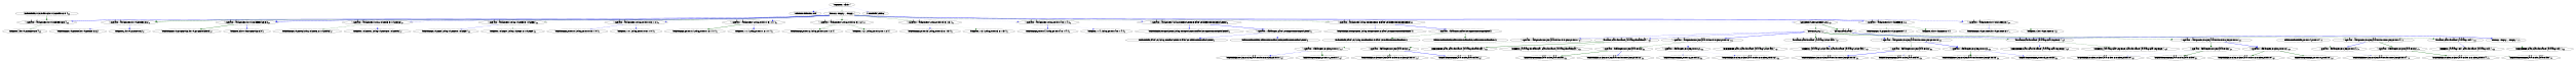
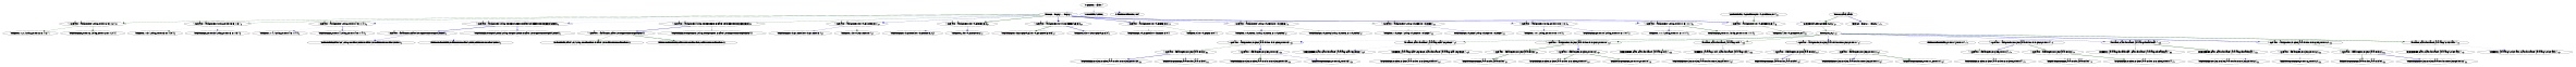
  digraph {
    edge [arrowhead=onormal color=blue style=dotted]
    n1 [label=<(METHOD,&lt;clinit&gt;)>]
    n2 [label=<(BLOCK,&lt;empty&gt;,&lt;empty&gt;)>]
    n3 [label=<(MODIFIER,STATIC)>]
    n4 [label=<(METHOD_RETURN,void)>]
    n5 [label=<(&lt;operator&gt;.assignment,int MSG_ERR = 0)<SUB>79</SUB>>]
    n6 [label=<(&lt;operator&gt;.assignment,int MSG_WARN = 1)<SUB>80</SUB>>]
    n7 [label=<(&lt;operator&gt;.assignment,int MSG_INFO = 2)<SUB>81</SUB>>]
    n8 [label=<(&lt;operator&gt;.assignment,int MSG_VERBOSE = 3)<SUB>82</SUB>>]
    n9 [label=<(&lt;operator&gt;.assignment,int MSG_DEBUG = 4)<SUB>83</SUB>>]
    n10 [label=<(&lt;operator&gt;.assignment,String VISITING = &quot;VISITING&quot;)<SUB>87</SUB>>]
    n11 [label=<(&lt;operator&gt;.assignment,String VISITED = &quot;VISITED&quot;)<SUB>88</SUB>>]
    n12 [label=<(&lt;operator&gt;.assignment,String JAVA_1_0 = &quot;1.0&quot;)<SUB>92</SUB>>]
    n13 [label=<(&lt;operator&gt;.assignment,String JAVA_1_1 = &quot;1.1&quot;)<SUB>93</SUB>>]
    n14 [label=<(&lt;operator&gt;.assignment,String JAVA_1_2 = &quot;1.2&quot;)<SUB>94</SUB>>]
    n15 [label=<(&lt;operator&gt;.assignment,String JAVA_1_3 = &quot;1.3&quot;)<SUB>95</SUB>>]
    n16 [label=<(&lt;operator&gt;.assignment,String JAVA_1_4 = &quot;1.4&quot;)<SUB>96</SUB>>]
    n17 [label=<(&lt;operator&gt;.assignment,String TOKEN_START = FilterSet.DEFAULT_TOKEN_START)<SUB>98</SUB>>]
    n18 [label=<(&lt;operator&gt;.assignment,String TOKEN_END = FilterSet.DEFAULT_TOKEN_END)<SUB>99</SUB>>]
    n19 [label=<(CONTROL_STRUCTURE,try,try)<SUB>131</SUB>>]
    n20 [label=<(IDENTIFIER,MSG_ERR,int MSG_ERR = 0)<SUB>79</SUB>>]
    n21 [label=<(LITERAL,0,int MSG_ERR = 0)<SUB>79</SUB>>]
    n22 [label=<(IDENTIFIER,MSG_WARN,int MSG_WARN = 1)<SUB>80</SUB>>]
    n23 [label=<(LITERAL,1,int MSG_WARN = 1)<SUB>80</SUB>>]
    n24 [label=<(IDENTIFIER,MSG_INFO,int MSG_INFO = 2)<SUB>89</SUB>>]
    n25 [label=<(LITERAL,2,int MSG_INFO = 2)<SUB>81</SUB>>]
    n26 [label=<(IDENTIFIER,MSG_VERBOSE,int MSG_VERBOSE = 3)<SUB>82</SUB>>]
    n27 [label=<(LITERAL,3,int MSG_VERBOSE = 3)<SUB>42</SUB>>]
    n28 [label=<(LITERAL,4,int MSG_DEBUG = 4)<SUB>83</SUB>>]
    n29 [label=<(IDENTIFIER,VISITING,String VISITING = &quot;VISITING&quot;)<SUB>87</SUB>>]
    n30 [label=<(LITERAL,&quot;VISITING&quot;,String VISITING = &quot;VISITING&quot;)<SUB>87</SUB>>]
    n31 [label=<(IDENTIFIER,VISITED,String VISITED = &quot;VISITED&quot;)<SUB>88</SUB>>]
    n32 [label=<(LITERAL,&quot;VISITED&quot;,String VISITED = &quot;VISITED&quot;)<SUB>88</SUB>>]
    n33 [label=<(IDENTIFIER,JAVA_1_0,String JAVA_1_0 = &quot;1.0&quot;)<SUB>92</SUB>>]
    n34 [label=<(LITERAL,&quot;1.0&quot;,String JAVA_1_0 = &quot;1.0&quot;)<SUB>92</SUB>>]
    n35 [label=<(IDENTIFIER,JAVA_1_1,String JAVA_1_1 = &quot;1.1&quot;)<SUB>93</SUB>>]
    n36 [label=<(LITERAL,&quot;1.1&quot;,String JAVA_1_1 = &quot;1.1&quot;)<SUB>93</SUB>>]
    n37 [label=<(IDENTIFIER,JAVA_1_2,String JAVA_1_2 = &quot;1.2&quot;)<SUB>94</SUB>>]
    n38 [label=<(LITERAL,&quot;1.2&quot;,String JAVA_1_2 = &quot;1.2&quot;)<SUB>94</SUB>>]
    n39 [label=<(IDENTIFIER,JAVA_1_3,String JAVA_1_3 = &quot;1.3&quot;)<SUB>95</SUB>>]
    n40 [label=<(LITERAL,&quot;1.3&quot;,String JAVA_1_3 = &quot;1.3&quot;)<SUB>95</SUB>>]
    n41 [label=<(IDENTIFIER,JAVA_1_4,String JAVA_1_4 = &quot;1.4&quot;)<SUB>96</SUB>>]
    n42 [label=<(LITERAL,&quot;1.4&quot;,String JAVA_1_4 = &quot;1.4&quot;)<SUB>96</SUB>>]
    n43 [label=<(IDENTIFIER,TOKEN_START,String TOKEN_START = FilterSet.DEFAULT_TOKEN_START)<SUB>98</SUB>>]
    n44 [label=<(&lt;operator&gt;.fieldAccess,FilterSet.DEFAULT_TOKEN_START)<SUB>98</SUB>>]
    n45 [label=<(IDENTIFIER,TOKEN_END,String TOKEN_END = FilterSet.DEFAULT_TOKEN_END)<SUB>99</SUB>>]
    n46 [label=<(&lt;operator&gt;.fieldAccess,FilterSet.DEFAULT_TOKEN_END)<SUB>99</SUB>>]
    n47 [label=<(BLOCK,try,try)<SUB>131</SUB>>]
    n48 [label=<(BLOCK,catch,catch)>]
    n49 [label=<(IDENTIFIER,MSG_DEBUG,int MSG_DEBUG = 4)<SUB>83</SUB>>]
    n50 [label=<(IDENTIFIER,FilterSet,String TOKEN_START = FilterSet.DEFAULT_TOKEN_START)<SUB>98</SUB>>]
    n51 [label=<(FIELD_IDENTIFIER,DEFAULT_TOKEN_START,DEFAULT_TOKEN_START)<SUB>98</SUB>>]
    n52 [label=<(IDENTIFIER,FilterSet,String TOKEN_END = FilterSet.DEFAULT_TOKEN_END)<SUB>99</SUB>>]
    n53 [label=<(FIELD_IDENTIFIER,DEFAULT_TOKEN_END,DEFAULT_TOKEN_END)<SUB>99</SUB>>]
    n54 [label=<(&lt;operator&gt;.assignment,Project.javaVersion = Project.JAVA_1_0)<SUB>132</SUB>>]
    n55 [label=<(forName,Class.forName(&quot;java.lang.Void&quot;))<SUB>133</SUB>>]
    n56 [label=<(&lt;operator&gt;.assignment,Project.javaVersion = Project.JAVA_1_1)<SUB>134</SUB>>]
    n57 [label=<(forName,Class.forName(&quot;java.lang.ThreadLocal&quot;))<SUB>135</SUB>>]
    n58 [label=<(&lt;operator&gt;.assignment,Project.javaVersion = Project.JAVA_1_2)<SUB>136</SUB>>]
    n59 [label=<(forName,Class.forName(&quot;java.lang.StrictMath&quot;))<SUB>137</SUB>>]
    n60 [label=<(&lt;operator&gt;.assignment,Project.javaVersion = Project.JAVA_1_3)<SUB>138</SUB>>]
    n61 [label=<(forName,Class.forName(&quot;java.lang.CharSequence&quot;))<SUB>139</SUB>>]
    n62 [label=<(&lt;operator&gt;.assignment,Project.javaVersion = Project.JAVA_1_4)<SUB>140</SUB>>]
    n63 [label=<(BLOCK,&lt;empty&gt;,&lt;empty&gt;)<SUB>141</SUB>>]
    n64 [label=<(&lt;operator&gt;.fieldAccess,Project.javaVersion)<SUB>132</SUB>>]
    n65 [label=<(&lt;operator&gt;.fieldAccess,Project.JAVA_1_0)<SUB>132</SUB>>]
    n66 [label=<(IDENTIFIER,Class,Class.forName(&quot;java.lang.Void&quot;))<SUB>133</SUB>>]
    n67 [label=<(LITERAL,&quot;java.lang.Void&quot;,Class.forName(&quot;java.lang.Void&quot;))<SUB>133</SUB>>]
    n68 [label=<(&lt;operator&gt;.fieldAccess,Project.javaVersion)<SUB>134</SUB>>]
    n69 [label=<(&lt;operator&gt;.fieldAccess,Project.JAVA_1_1)<SUB>134</SUB>>]
    n70 [label=<(IDENTIFIER,Class,Class.forName(&quot;java.lang.ThreadLocal&quot;))<SUB>135</SUB>>]
    n71 [label=<(LITERAL,&quot;java.lang.ThreadLocal&quot;,Class.forName(&quot;java.lang.ThreadLocal&quot;))<SUB>135</SUB>>]
    n72 [label=<(&lt;operator&gt;.fieldAccess,Project.javaVersion)<SUB>136</SUB>>]
    n73 [label=<(&lt;operator&gt;.fieldAccess,Project.JAVA_1_2)<SUB>136</SUB>>]
    n74 [label=<(IDENTIFIER,Class,Class.forName(&quot;java.lang.StrictMath&quot;))<SUB>137</SUB>>]
    n75 [label=<(LITERAL,&quot;java.lang.StrictMath&quot;,Class.forName(&quot;java.lang.StrictMath&quot;))<SUB>137</SUB>>]
    n76 [label=<(&lt;operator&gt;.fieldAccess,Project.javaVersion)<SUB>138</SUB>>]
    n77 [label=<(&lt;operator&gt;.fieldAccess,Project.JAVA_1_3)<SUB>138</SUB>>]
    n78 [label=<(IDENTIFIER,Class,Class.forName(&quot;java.lang.CharSequence&quot;))<SUB>139</SUB>>]
    n79 [label=<(LITERAL,&quot;java.lang.CharSequence&quot;,Class.forName(&quot;java.lang.CharSequence&quot;))<SUB>139</SUB>>]
    n80 [label=<(&lt;operator&gt;.fieldAccess,Project.javaVersion)<SUB>140</SUB>>]
    n81 [label=<(&lt;operator&gt;.fieldAccess,Project.JAVA_1_4)<SUB>140</SUB>>]
    n82 [label=<(IDENTIFIER,Project,Project.javaVersion = Project.JAVA_1_0)<SUB>132</SUB>>]
    n83 [label=<(FIELD_IDENTIFIER,javaVersion,javaVersion)<SUB>132</SUB>>]
    n84 [label=<(IDENTIFIER,Project,Project.javaVersion = Project.JAVA_1_0)<SUB>132</SUB>>]
    n85 [label=<(FIELD_IDENTIFIER,JAVA_1_0,JAVA_1_0)<SUB>132</SUB>>]
    n86 [label=<(IDENTIFIER,Project,Project.javaVersion = Project.JAVA_1_1)<SUB>134</SUB>>]
    n87 [label=<(FIELD_IDENTIFIER,javaVersion,javaVersion)<SUB>134</SUB>>]
    n88 [label=<(IDENTIFIER,Project,Project.javaVersion = Project.JAVA_1_1)<SUB>134</SUB>>]
    n89 [label=<(FIELD_IDENTIFIER,JAVA_1_1,JAVA_1_1)<SUB>134</SUB>>]
    n90 [label=<(IDENTIFIER,Project,Project.javaVersion = Project.JAVA_1_2)<SUB>136</SUB>>]
    n91 [label=<(FIELD_IDENTIFIER,javaVersion,javaVersion)<SUB>136</SUB>>]
    n92 [label=<(IDENTIFIER,Project,Project.javaVersion = Project.JAVA_1_2)<SUB>136</SUB>>]
    n93 [label=<(FIELD_IDENTIFIER,JAVA_1_2,JAVA_1_2)<SUB>136</SUB>>]
    n94 [label=<(IDENTIFIER,Project,Project.javaVersion = Project.JAVA_1_3)<SUB>138</SUB>>]
    n95 [label=<(FIELD_IDENTIFIER,javaVersion,javaVersion)<SUB>138</SUB>>]
    n96 [label=<(IDENTIFIER,Project,Project.javaVersion = Project.JAVA_1_3)<SUB>138</SUB>>]
    n97 [label=<(FIELD_IDENTIFIER,JAVA_1_3,JAVA_1_3)<SUB>138</SUB>>]
    n98 [label=<(IDENTIFIER,Project,Project.javaVersion = Project.JAVA_1_4)<SUB>140</SUB>>]
    n99 [label=<(FIELD_IDENTIFIER,javaVersion,javaVersion)<SUB>140</SUB>>]
    n100 [label=<(IDENTIFIER,Project,Project.javaVersion = Project.JAVA_1_4)<SUB>140</SUB>>]
    n101 [label=<(FIELD_IDENTIFIER,JAVA_1_4,JAVA_1_4)<SUB>140</SUB>>]
    n1 -> n2 [color=darkgreen]
    n1 -> n3
    n1 -> n4 [arrowhead=box]
    n2 -> n5 [style=bold]
    n2 -> n6 [arrowhead=box style=solid]
    n2 -> n7 [arrowhead=box color=darkgreen style=bold]
    n2 -> n8 [arrowhead=box style=bold]
    n2 -> n9 [style=bold]
    n2 -> n10 [style=solid]
    n2 -> n11 [color=darkgreen]
    n2 -> n12 [arrowhead=normal]
    n2 -> n13 [arrowhead=box]
    n2 -> n14 [arrowhead=box color=darkgreen style=solid]
    n2 -> n15 [color=darkgreen style=solid]
    n2 -> n16 [arrowhead=normal]
    n2 -> n17 [arrowhead=normal]
    n2 -> n18 [color=darkgreen style=solid]
    n2 -> n19
    n5 -> n20 [color=darkgreen]
    n5 -> n21 [arrowhead=box color=darkgreen style=solid]
    n6 -> n22 [style=solid]
    n6 -> n23 [arrowhead=box color=darkgreen]
    n7 -> n24 [arrowhead=normal]
    n7 -> n25 [arrowhead=box style=solid]
    n8 -> n26 [arrowhead=normal color=darkgreen style=bold]
    n8 -> n27 [style=bold]
    n9 -> n28 [color=darkgreen style=solid]
    n10 -> n29 [color=darkgreen style=solid]
    n10 -> n30 [arrowhead=box]
    n11 -> n31 [style=solid]
    n11 -> n32 [color=darkgreen]
    n12 -> n33 [style=solid]
    n12 -> n34 [arrowhead=normal style=solid]
    n13 -> n35 [arrowhead=normal color=darkgreen style=bold]
    n13 -> n36 [arrowhead=box style=solid]
    n14 -> n37 [arrowhead=box color=darkgreen style=solid]
    n14 -> n38 [arrowhead=box color=darkgreen style=solid]
    n15 -> n39 [arrowhead=normal]
    n15 -> n40 [arrowhead=box color=darkgreen]
    n16 -> n41 [style=bold]
    n16 -> n42 [arrowhead=normal]
    n17 -> n43 [style=bold]
    n17 -> n44 [style=bold]
    n18 -> n45 [style=solid]
    n18 -> n46 [style=bold]
    n19 -> n47 [arrowhead=normal color=darkgreen style=solid]
-   n19 -> n48 [arrowhead=box color=darkgreen style=bold]
+   n48 -> n19 [arrowhead=box color=darkgreen style=bold]
    n44 -> n50 [arrowhead=box style=solid]
    n44 -> n51 [arrowhead=box]
    n46 -> n52 [arrowhead=box color=darkgreen style=solid]
    n46 -> n53 [arrowhead=normal color=darkgreen style=bold]
    n47 -> n54 [arrowhead=box color=darkgreen style=solid]
    n47 -> n55 [arrowhead=box color=darkgreen style=solid]
    n47 -> n56 [arrowhead=normal style=solid]
    n47 -> n57 [arrowhead=normal style=solid]
    n47 -> n58 [style=bold]
    n47 -> n59 [arrowhead=normal color=darkgreen style=bold]
    n47 -> n60 [arrowhead=box]
    n47 -> n61 [arrowhead=normal color=darkgreen style=solid]
    n47 -> n62 [color=darkgreen]
    n48 -> n63 [arrowhead=normal style=bold]
    n49 -> n9 [arrowhead=normal color=darkgreen style=bold]
    n54 -> n64 [arrowhead=box color=darkgreen style=bold]
    n54 -> n65 [arrowhead=box style=bold]
    n55 -> n66 [arrowhead=box color=darkgreen]
    n55 -> n67 [style=solid]
    n56 -> n68 [arrowhead=box color=darkgreen]
    n56 -> n69 [arrowhead=normal color=darkgreen]
    n57 -> n70 [color=darkgreen style=bold]
    n57 -> n71 [color=darkgreen style=solid]
    n58 -> n72 [arrowhead=normal color=darkgreen style=solid]
    n58 -> n73 [arrowhead=box]
    n59 -> n74 [color=darkgreen]
    n59 -> n75 [arrowhead=normal]
    n60 -> n76 [color=darkgreen style=solid]
    n60 -> n77 [arrowhead=box style=bold]
    n61 -> n78 [arrowhead=normal]
    n61 -> n79 [color=darkgreen style=solid]
    n62 -> n80 [color=darkgreen style=bold]
    n62 -> n81 [style=bold]
    n64 -> n82
    n64 -> n83 [color=darkgreen style=bold]
    n65 -> n84 [arrowhead=normal color=darkgreen style=bold]
    n65 -> n85 [color=darkgreen style=bold]
    n68 -> n86 [arrowhead=normal color=darkgreen]
    n68 -> n87 [style=bold]
    n69 -> n88 [arrowhead=box style=solid]
    n69 -> n89 [arrowhead=box color=darkgreen style=bold]
    n72 -> n90 [style=bold]
    n72 -> n91 [color=darkgreen style=bold]
    n73 -> n92 [arrowhead=normal]
    n73 -> n93
    n76 -> n94 [arrowhead=normal style=bold]
    n76 -> n95
    n77 -> n96 [arrowhead=box color=darkgreen style=bold]
    n77 -> n97 [arrowhead=normal style=solid]
    n80 -> n98 [arrowhead=normal color=darkgreen style=bold]
    n80 -> n99 [color=darkgreen]
    n81 -> n100
    n101 -> n81 [arrowhead=normal color=darkgreen]
  }
